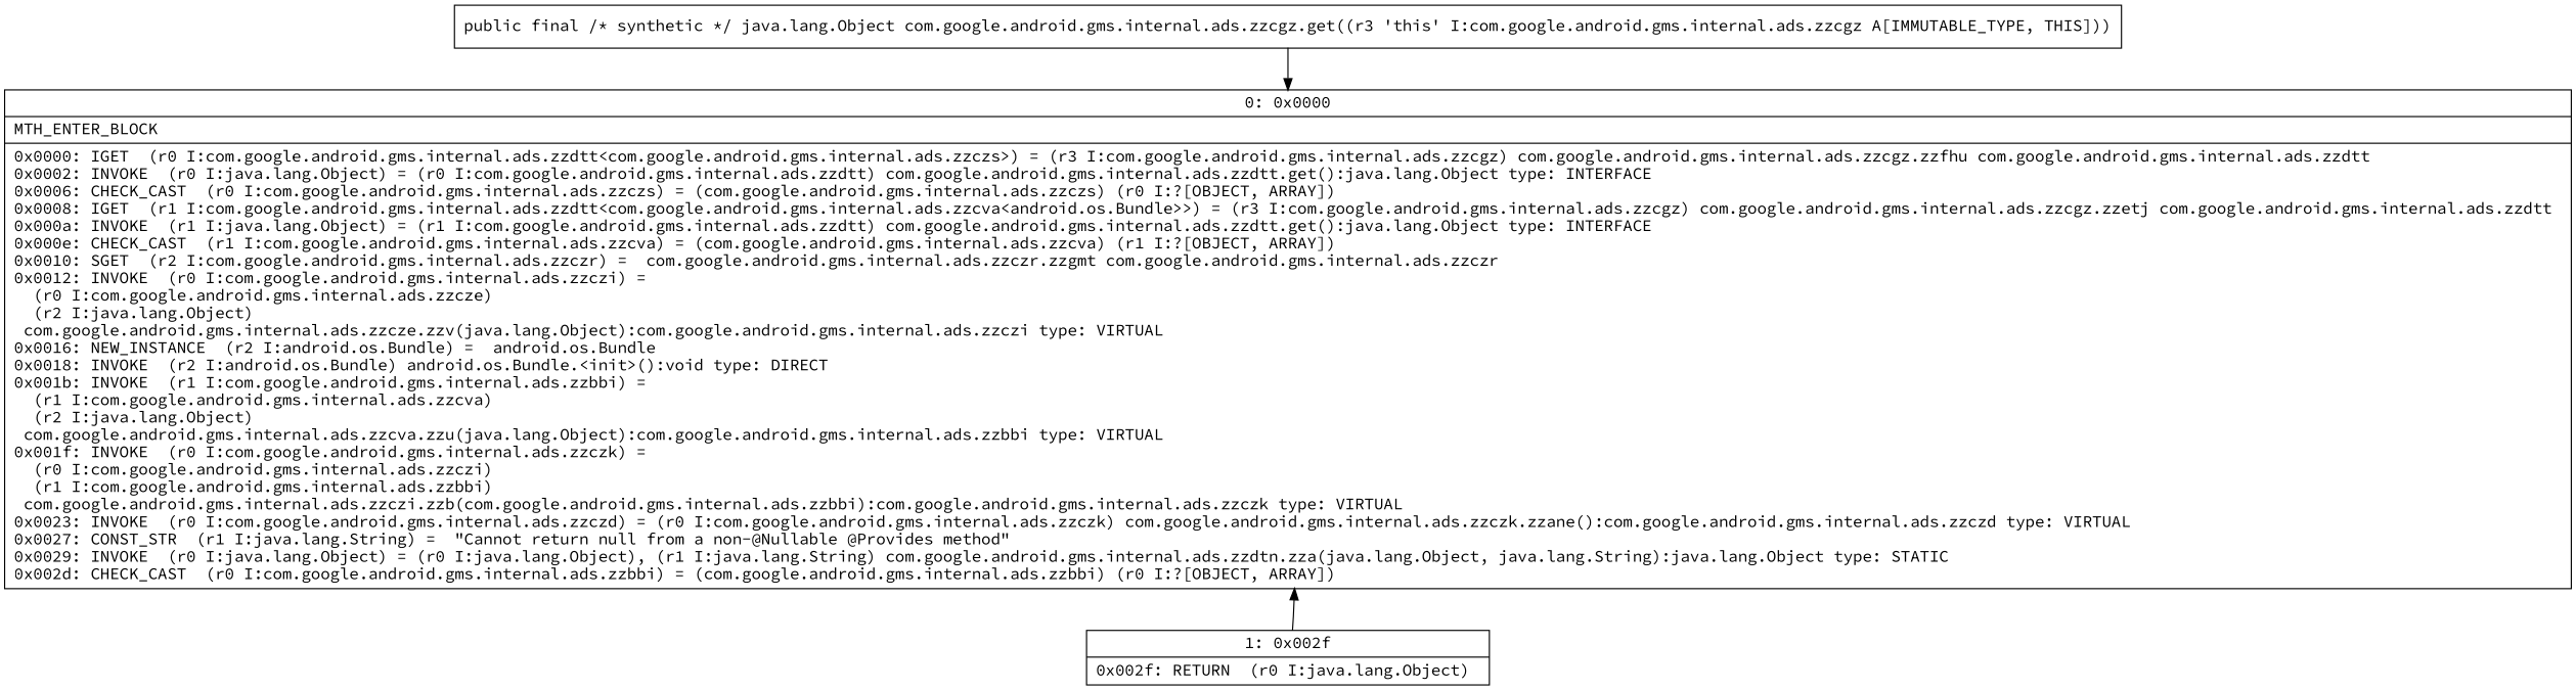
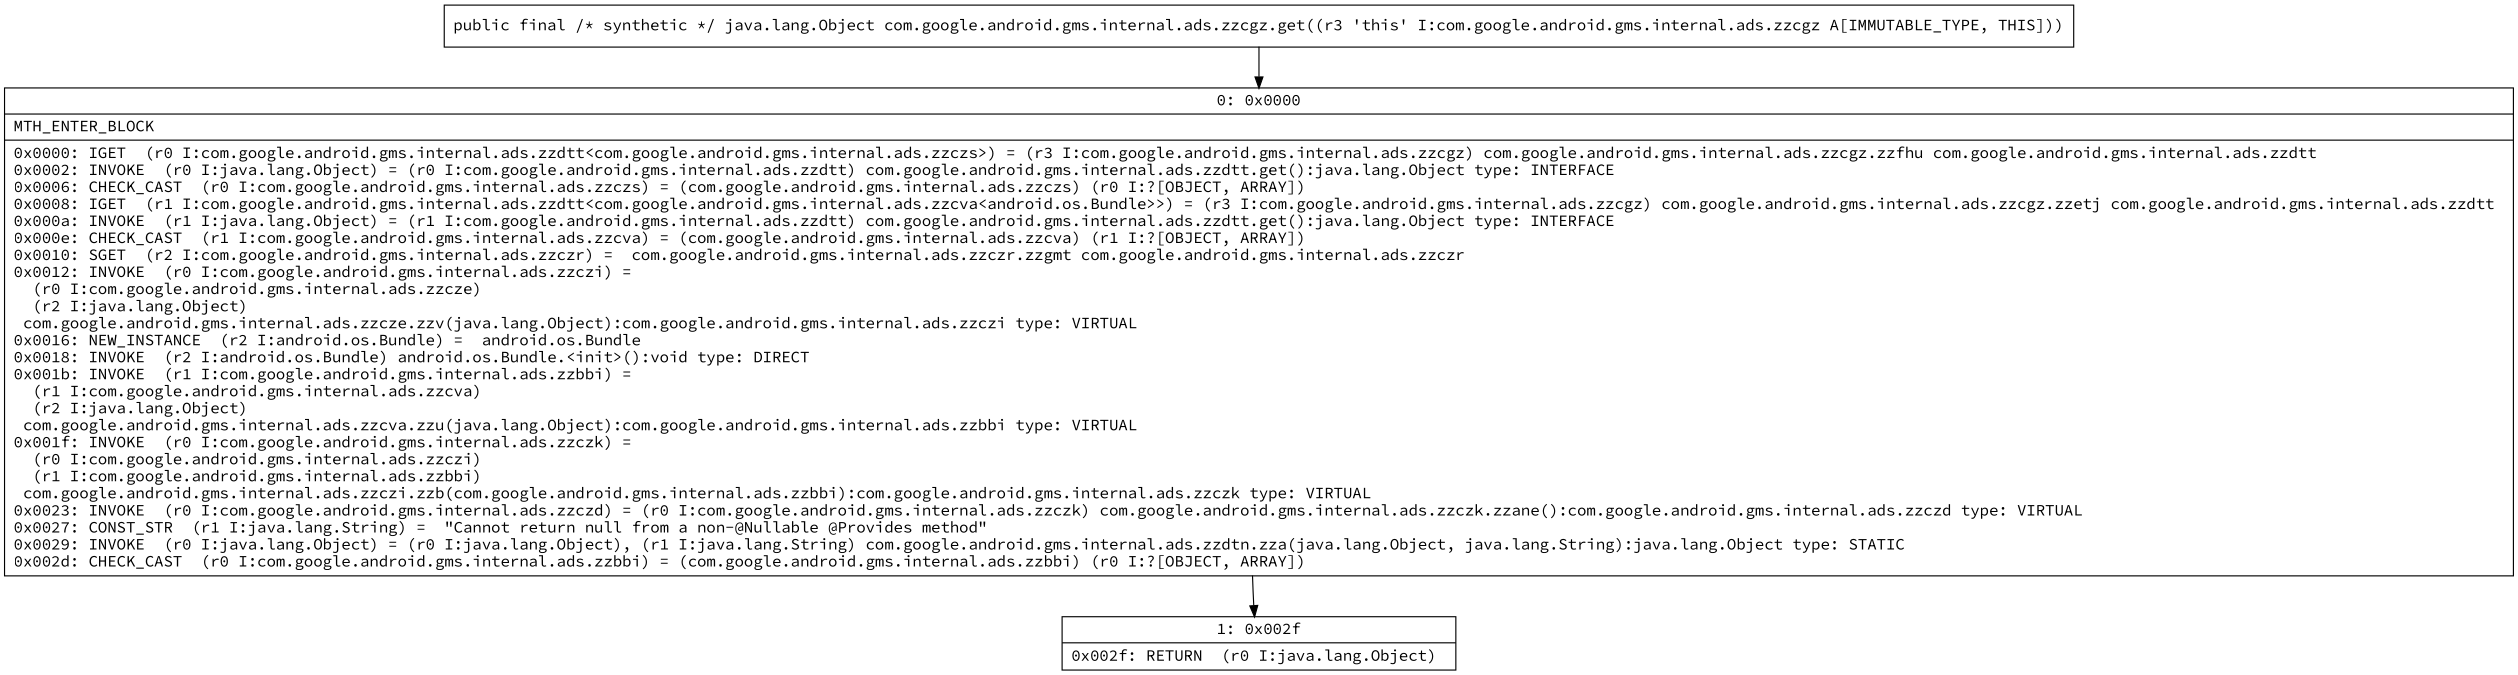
  digraph {
    fontname="Source Code Pro"
    node [shape=record fontname="Source Code Pro"]
    edge [fontname="Source Code Pro"]
    n1 [label="{0\:\ 0x0000|MTH_ENTER_BLOCK\l|0x0000: IGET  (r0 I:com.google.android.gms.internal.ads.zzdtt\<com.google.android.gms.internal.ads.zzczs\>) = (r3 I:com.google.android.gms.internal.ads.zzcgz) com.google.android.gms.internal.ads.zzcgz.zzfhu com.google.android.gms.internal.ads.zzdtt \l0x0002: INVOKE  (r0 I:java.lang.Object) = (r0 I:com.google.android.gms.internal.ads.zzdtt) com.google.android.gms.internal.ads.zzdtt.get():java.lang.Object type: INTERFACE \l0x0006: CHECK_CAST  (r0 I:com.google.android.gms.internal.ads.zzczs) = (com.google.android.gms.internal.ads.zzczs) (r0 I:?[OBJECT, ARRAY]) \l0x0008: IGET  (r1 I:com.google.android.gms.internal.ads.zzdtt\<com.google.android.gms.internal.ads.zzcva\<android.os.Bundle\>\>) = (r3 I:com.google.android.gms.internal.ads.zzcgz) com.google.android.gms.internal.ads.zzcgz.zzetj com.google.android.gms.internal.ads.zzdtt \l0x000a: INVOKE  (r1 I:java.lang.Object) = (r1 I:com.google.android.gms.internal.ads.zzdtt) com.google.android.gms.internal.ads.zzdtt.get():java.lang.Object type: INTERFACE \l0x000e: CHECK_CAST  (r1 I:com.google.android.gms.internal.ads.zzcva) = (com.google.android.gms.internal.ads.zzcva) (r1 I:?[OBJECT, ARRAY]) \l0x0010: SGET  (r2 I:com.google.android.gms.internal.ads.zzczr) =  com.google.android.gms.internal.ads.zzczr.zzgmt com.google.android.gms.internal.ads.zzczr \l0x0012: INVOKE  (r0 I:com.google.android.gms.internal.ads.zzczi) = \l  (r0 I:com.google.android.gms.internal.ads.zzcze)\l  (r2 I:java.lang.Object)\l com.google.android.gms.internal.ads.zzcze.zzv(java.lang.Object):com.google.android.gms.internal.ads.zzczi type: VIRTUAL \l0x0016: NEW_INSTANCE  (r2 I:android.os.Bundle) =  android.os.Bundle \l0x0018: INVOKE  (r2 I:android.os.Bundle) android.os.Bundle.\<init\>():void type: DIRECT \l0x001b: INVOKE  (r1 I:com.google.android.gms.internal.ads.zzbbi) = \l  (r1 I:com.google.android.gms.internal.ads.zzcva)\l  (r2 I:java.lang.Object)\l com.google.android.gms.internal.ads.zzcva.zzu(java.lang.Object):com.google.android.gms.internal.ads.zzbbi type: VIRTUAL \l0x001f: INVOKE  (r0 I:com.google.android.gms.internal.ads.zzczk) = \l  (r0 I:com.google.android.gms.internal.ads.zzczi)\l  (r1 I:com.google.android.gms.internal.ads.zzbbi)\l com.google.android.gms.internal.ads.zzczi.zzb(com.google.android.gms.internal.ads.zzbbi):com.google.android.gms.internal.ads.zzczk type: VIRTUAL \l0x0023: INVOKE  (r0 I:com.google.android.gms.internal.ads.zzczd) = (r0 I:com.google.android.gms.internal.ads.zzczk) com.google.android.gms.internal.ads.zzczk.zzane():com.google.android.gms.internal.ads.zzczd type: VIRTUAL \l0x0027: CONST_STR  (r1 I:java.lang.String) =  \"Cannot return null from a non\-@Nullable @Provides method\" \l0x0029: INVOKE  (r0 I:java.lang.Object) = (r0 I:java.lang.Object), (r1 I:java.lang.String) com.google.android.gms.internal.ads.zzdtn.zza(java.lang.Object, java.lang.String):java.lang.Object type: STATIC \l0x002d: CHECK_CAST  (r0 I:com.google.android.gms.internal.ads.zzbbi) = (com.google.android.gms.internal.ads.zzbbi) (r0 I:?[OBJECT, ARRAY]) \l}"]
    n2 [label="{1\:\ 0x002f|0x002f: RETURN  (r0 I:java.lang.Object) \l}"]
    n3 [label="{public final \/* synthetic *\/ java.lang.Object com.google.android.gms.internal.ads.zzcgz.get((r3 'this' I:com.google.android.gms.internal.ads.zzcgz A[IMMUTABLE_TYPE, THIS])) }"]
-   n2 -> n1
+   n1 -> n2
    n3 -> n1
  }
